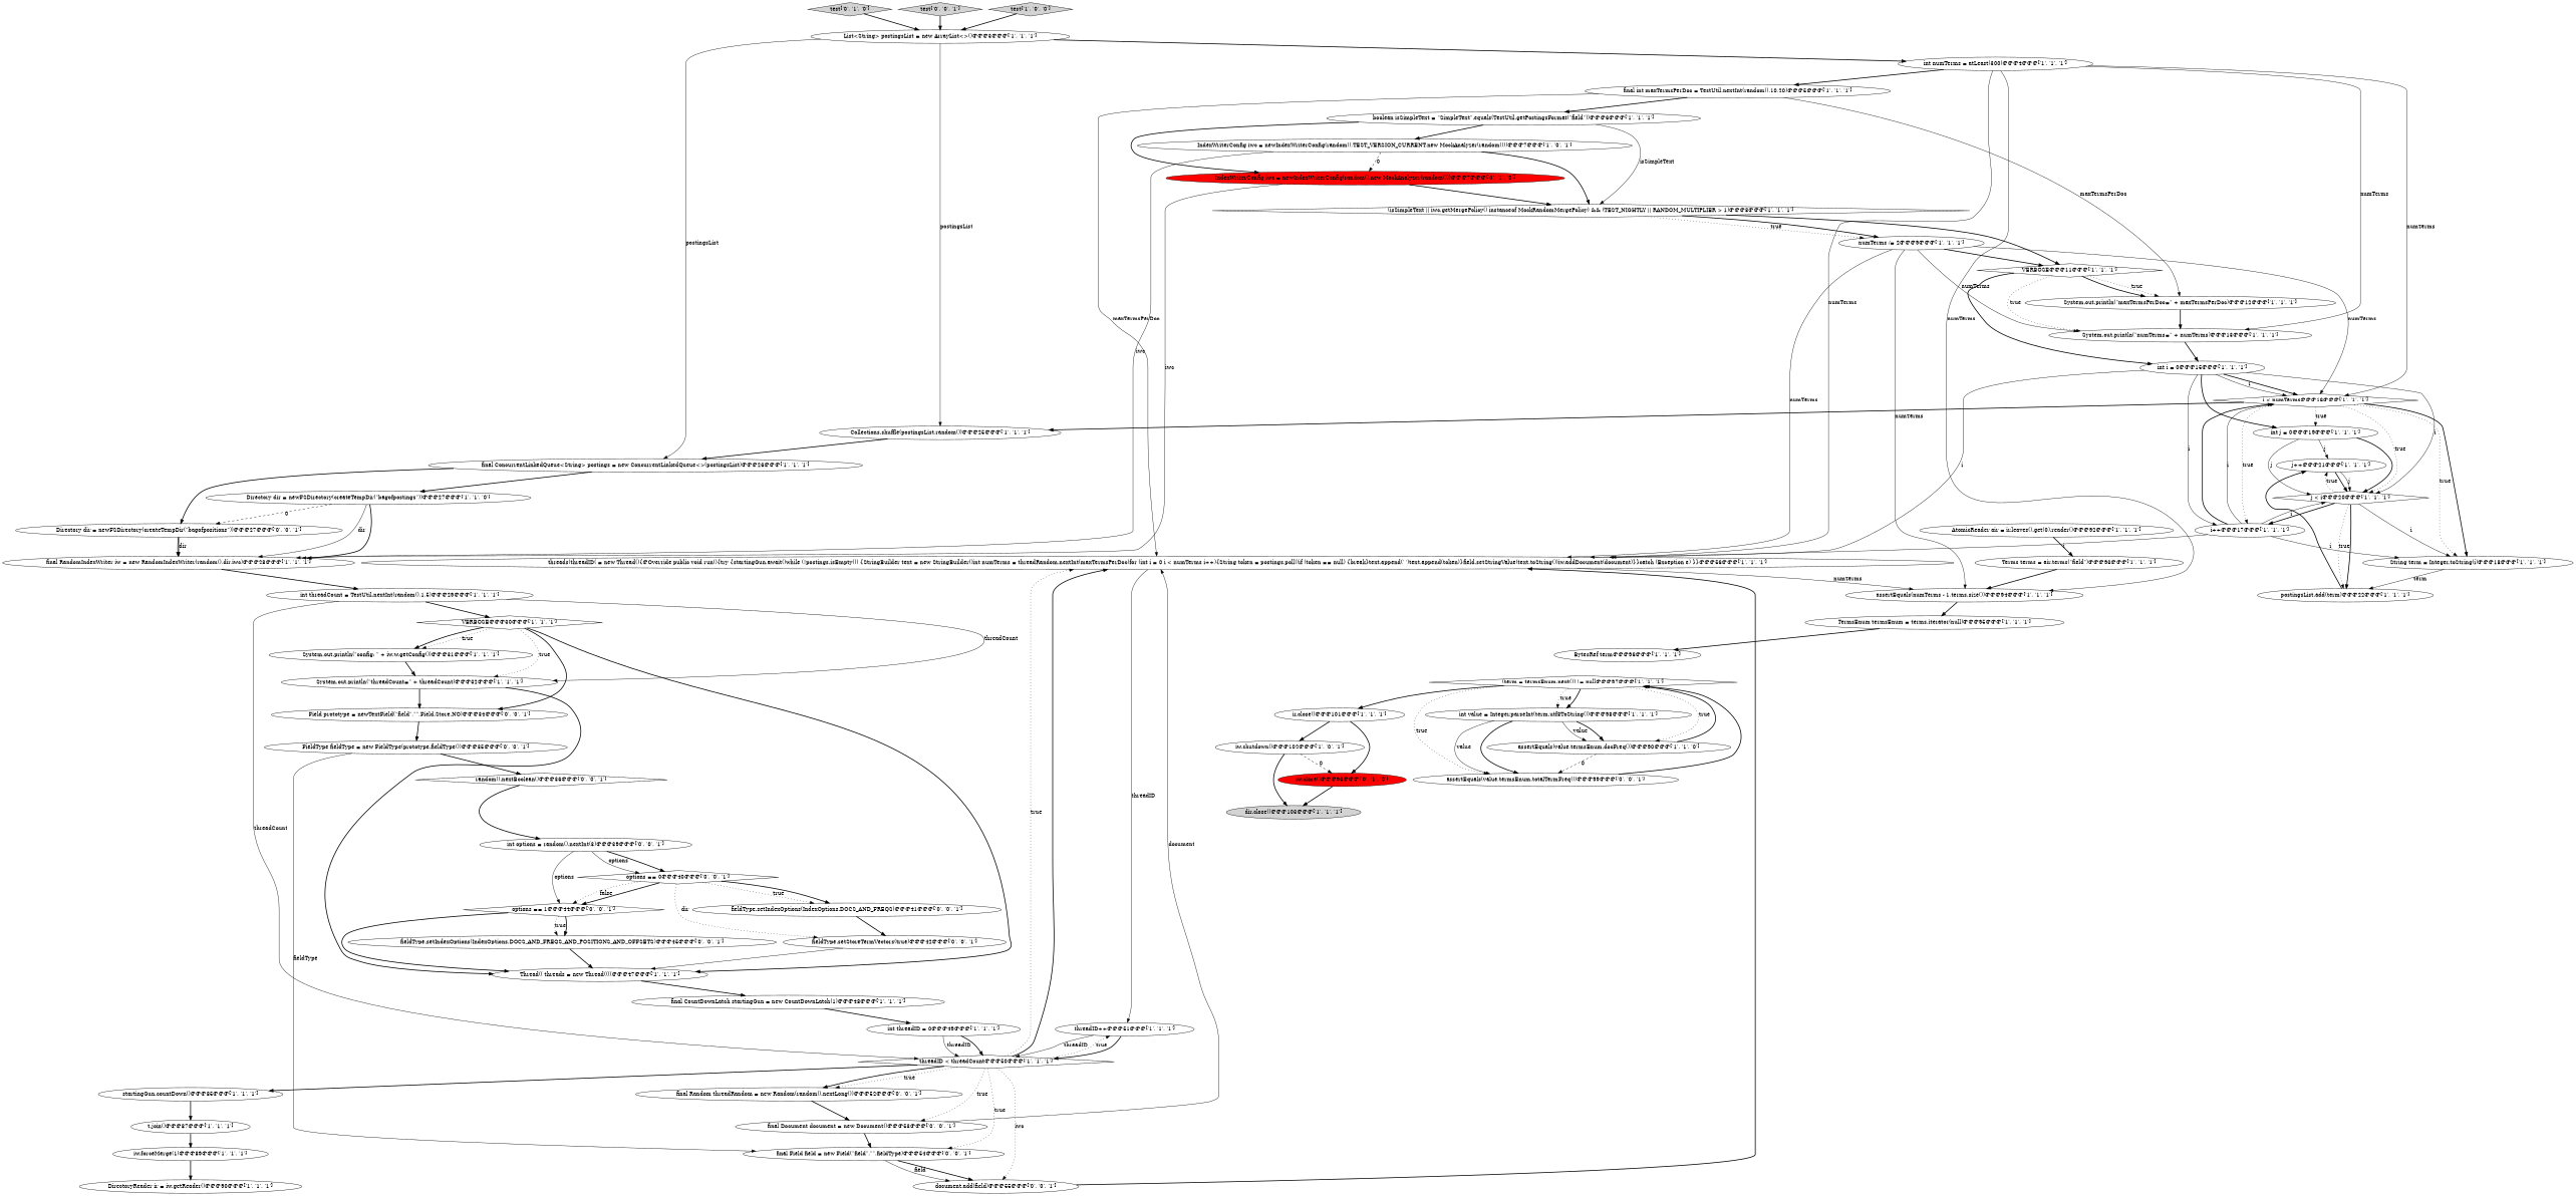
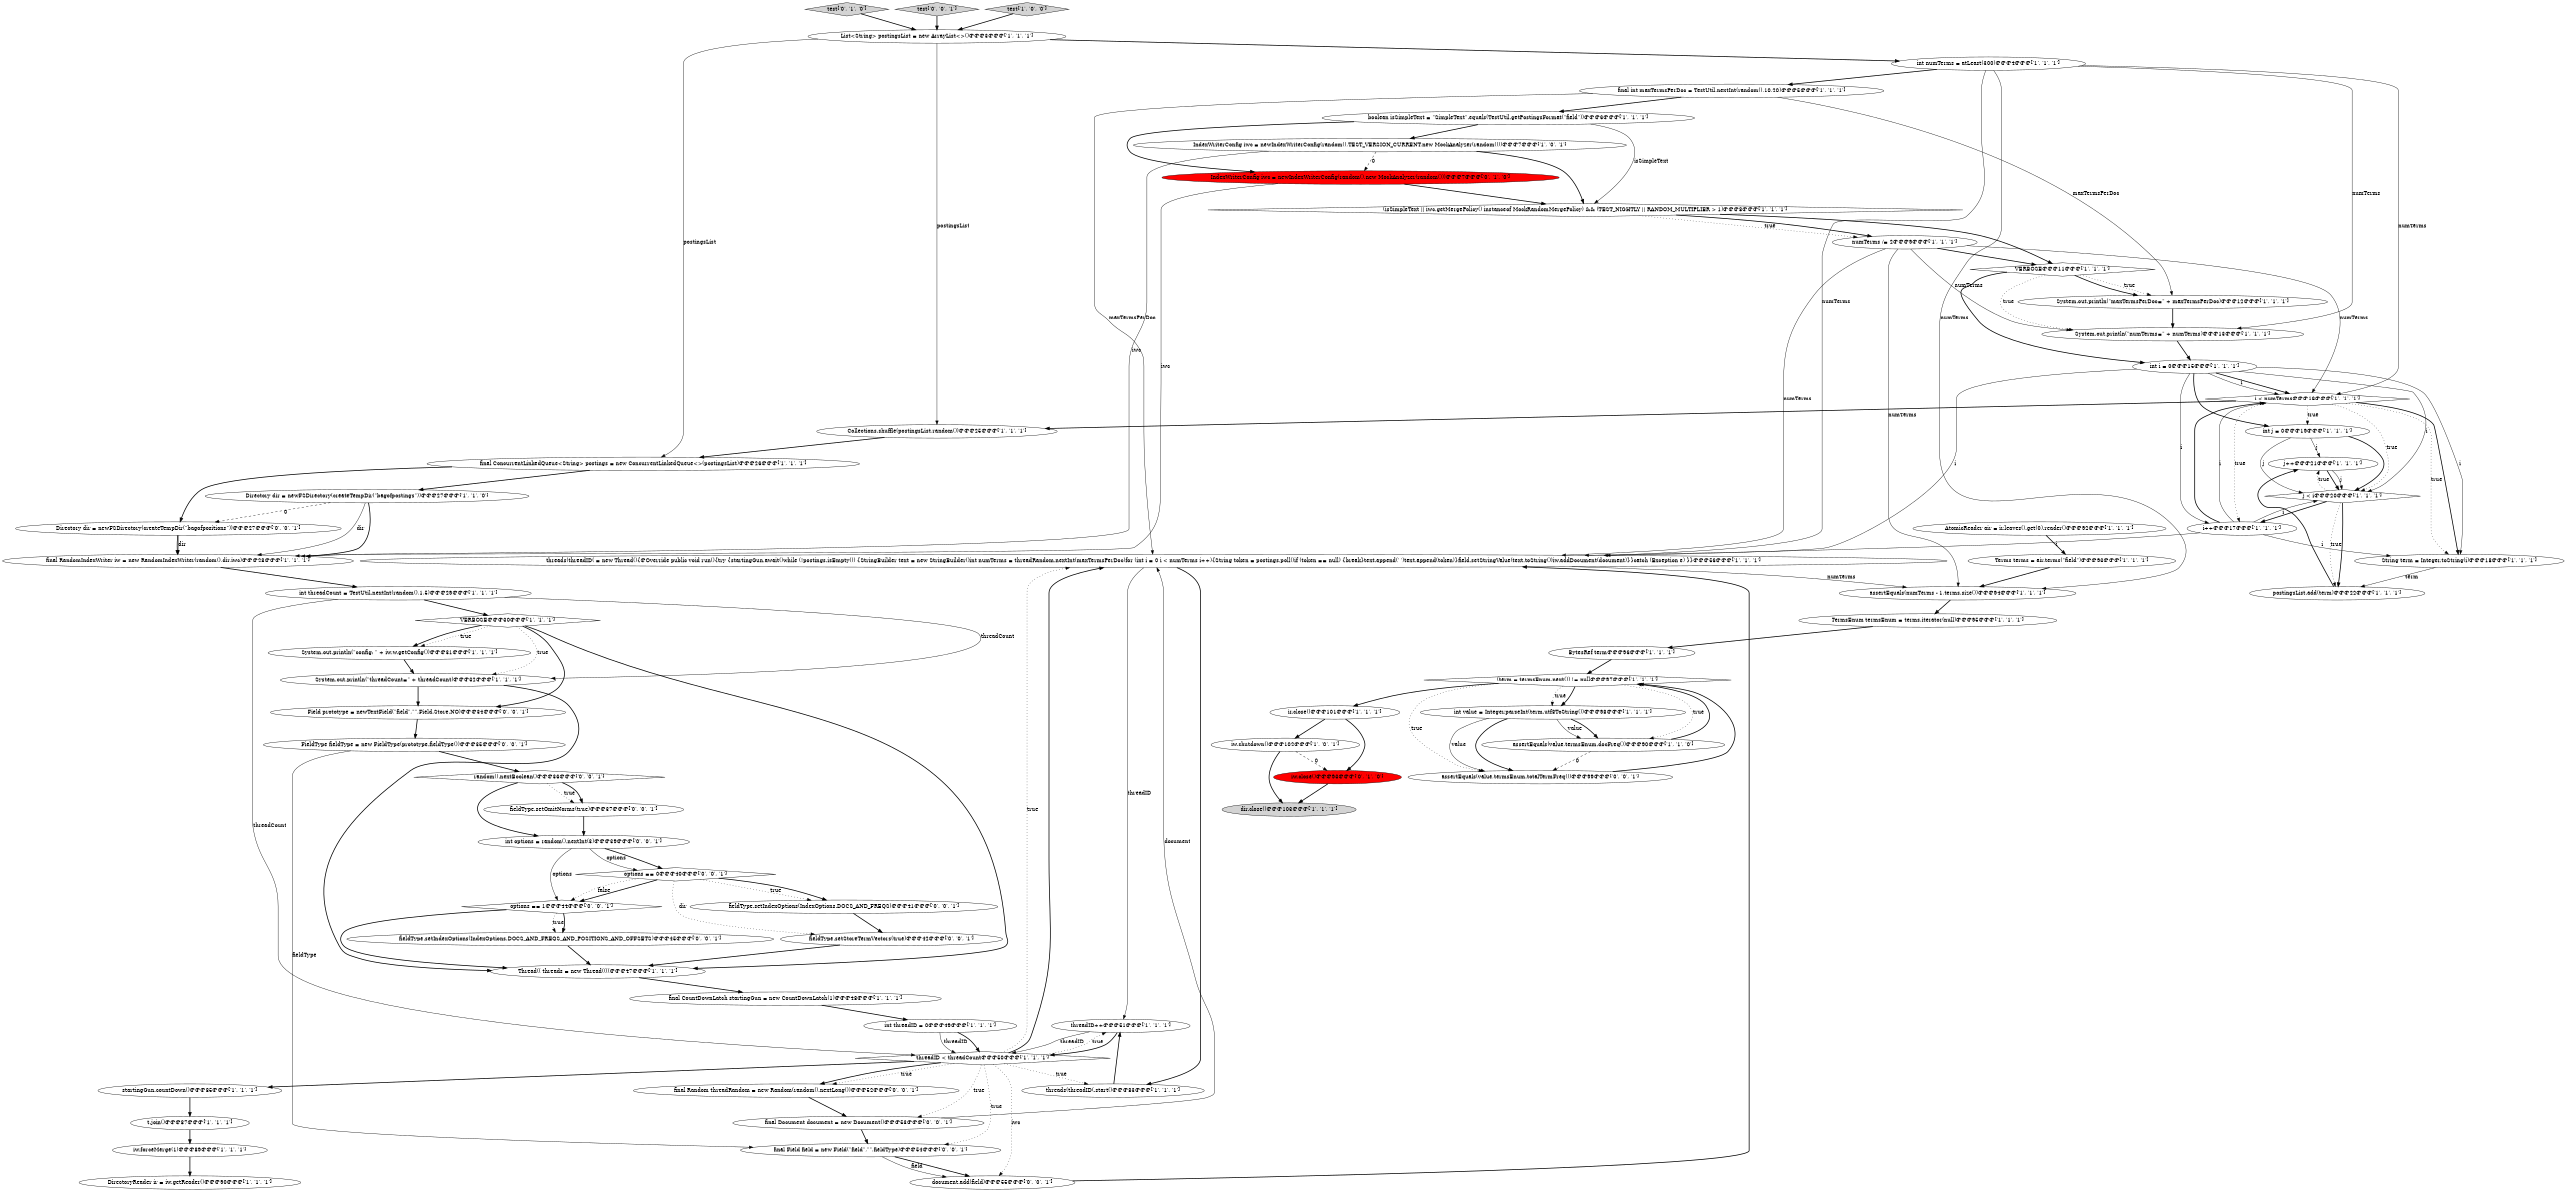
  digraph {
    node [fillcolor=white shape=ellipse style=filled]
    edge [style=bold]
    n1 [fillcolor=red label="iw.close()@@@93@@@['0', '1', '0']"]
    n2 [fillcolor=lightgray label="dir.close()@@@103@@@['1', '1', '1']"]
    n3 [label="final Field field = new Field(\"field\",\"\",fieldType)@@@54@@@['0', '0', '1']"]
    n4 [label="document.add(field)@@@55@@@['0', '0', '1']"]
    n5 [label="threads(threadID( = new Thread(){@Override public void run(){try {startingGun.await()while (!postings.isEmpty()) {StringBuilder text = new StringBuilder()int numTerms = threadRandom.nextInt(maxTermsPerDoc)for (int i = 0 i < numTerms i++){String token = postings.poll()if (token == null) {break}text.append(' ')text.append(token)}field.setStringValue(text.toString())iw.addDocument(document)}}catch (Exception e) }}@@@56@@@['1', '1', '1']"]
    n6 [label="VERBOSE@@@30@@@['1', '1', '1']" shape=diamond]
    n7 [label="System.out.println(\"threadCount=\" + threadCount)@@@32@@@['1', '1', '1']"]
    n8 [label="Field prototype = newTextField(\"field\",\"\",Field.Store.NO)@@@34@@@['0', '0', '1']"]
    n9 [label="System.out.println(\"config: \" + iw.w.getConfig())@@@31@@@['1', '1', '1']"]
    n10 [label="Thread(( threads = new Thread((((@@@47@@@['1', '1', '1']"]
    n11 [label="FieldType fieldType = new FieldType(prototype.fieldType())@@@35@@@['0', '0', '1']"]
    n12 [label="final CountDownLatch startingGun = new CountDownLatch(1)@@@48@@@['1', '1', '1']"]
    n13 [label="iw.forceMerge(1)@@@89@@@['1', '1', '1']"]
    n14 [label="DirectoryReader ir = iw.getReader()@@@90@@@['1', '1', '1']"]
    n15 [fillcolor=lightgray label="test['0', '1', '0']" shape=diamond]
    n16 [label="List<String> postingsList = new ArrayList<>()@@@3@@@['1', '1', '1']"]
    n17 [label="final ConcurrentLinkedQueue<String> postings = new ConcurrentLinkedQueue<>(postingsList)@@@26@@@['1', '1', '1']"]
    n18 [label="int numTerms = atLeast(300)@@@4@@@['1', '1', '1']"]
    n19 [label="Collections.shuffle(postingsList,random())@@@25@@@['1', '1', '1']"]
    n20 [label="Directory dir = newFSDirectory(createTempDir(\"bagofpositions\"))@@@27@@@['0', '0', '1']"]
    n21 [label="Directory dir = newFSDirectory(createTempDir(\"bagofpostings\"))@@@27@@@['1', '1', '0']"]
    n22 [label="final RandomIndexWriter iw = new RandomIndexWriter(random(),dir,iwc)@@@28@@@['1', '1', '1']"]
    n23 [fillcolor=lightgray label="test['0', '0', '1']" shape=diamond]
    n24 [label="fieldType.setIndexOptions(IndexOptions.DOCS_AND_FREQS)@@@41@@@['0', '0', '1']"]
    n25 [label="fieldType.setStoreTermVectors(true)@@@42@@@['0', '0', '1']"]
    n26 [label="threadID++@@@51@@@['1', '1', '1']"]
    n27 [label="threadID < threadCount@@@50@@@['1', '1', '1']" shape=diamond]
+   n28 [label="threads(threadID(.start()@@@83@@@['1', '1', '1']"]
    n29 [label="final Document document = new Document()@@@53@@@['0', '0', '1']"]
    n30 [label="startingGun.countDown()@@@85@@@['1', '1', '1']"]
    n31 [label="final Random threadRandom = new Random(random().nextLong())@@@52@@@['0', '0', '1']"]
    n32 [label="int j = 0@@@19@@@['1', '1', '1']"]
    n33 [label="j++@@@21@@@['1', '1', '1']"]
    n34 [label="j < i@@@20@@@['1', '1', '1']" shape=diamond]
    n35 [label="i++@@@17@@@['1', '1', '1']"]
    n36 [label="postingsList.add(term)@@@22@@@['1', '1', '1']"]
    n37 [label="int threadID = 0@@@49@@@['1', '1', '1']"]
    n38 [label="int threadCount = TestUtil.nextInt(random(),1,5)@@@29@@@['1', '1', '1']"]
    n39 [label="(term = termsEnum.next()) != null@@@97@@@['1', '1', '1']" shape=diamond]
    n40 [label="assertEquals(value,termsEnum.totalTermFreq())@@@99@@@['0', '0', '1']"]
    n41 [label="ir.close()@@@101@@@['1', '1', '1']"]
    n42 [label="int value = Integer.parseInt(term.utf8ToString())@@@98@@@['1', '1', '1']"]
    n43 [label="assertEquals(value,termsEnum.docFreq())@@@90@@@['1', '1', '0']"]
    n44 [label="iw.shutdown()@@@102@@@['1', '0', '1']"]
    n45 [label="options == 1@@@44@@@['0', '0', '1']" shape=diamond]
    n46 [label="fieldType.setIndexOptions(IndexOptions.DOCS_AND_FREQS_AND_POSITIONS_AND_OFFSETS)@@@45@@@['0', '0', '1']"]
    n47 [label="int options = random().nextInt(3)@@@39@@@['0', '0', '1']"]
    n48 [label="options == 0@@@40@@@['0', '0', '1']" shape=diamond]
    n49 [label="assertEquals(numTerms - 1,terms.size())@@@94@@@['1', '1', '1']"]
    n50 [label="i < numTerms@@@16@@@['1', '1', '1']" shape=diamond]
    n51 [label="System.out.println(\"numTerms=\" + numTerms)@@@13@@@['1', '1', '1']"]
    n52 [label="final int maxTermsPerDoc = TestUtil.nextInt(random(),10,20)@@@5@@@['1', '1', '1']"]
    n53 [label="TermsEnum termsEnum = terms.iterator(null)@@@95@@@['1', '1', '1']"]
    n54 [label="String term = Integer.toString(i)@@@18@@@['1', '1', '1']"]
    n55 [label="int i = 0@@@15@@@['1', '1', '1']"]
    n56 [label="boolean isSimpleText = \"SimpleText\".equals(TestUtil.getPostingsFormat(\"field\"))@@@6@@@['1', '1', '1']"]
    n57 [label="System.out.println(\"maxTermsPerDoc=\" + maxTermsPerDoc)@@@12@@@['1', '1', '1']"]
    n58 [label="numTerms /= 2@@@9@@@['1', '1', '1']"]
    n59 [label="VERBOSE@@@11@@@['1', '1', '1']" shape=diamond]
    n60 [label="random().nextBoolean()@@@36@@@['0', '0', '1']" shape=diamond]
+   n61 [label="fieldType.setOmitNorms(true)@@@37@@@['0', '0', '1']"]
    n62 [label="BytesRef term@@@96@@@['1', '1', '1']"]
    n63 [label="AtomicReader air = ir.leaves().get(0).reader()@@@92@@@['1', '1', '1']"]
    n64 [label="Terms terms = air.terms(\"field\")@@@93@@@['1', '1', '1']"]
    n65 [label="t.join()@@@87@@@['1', '1', '1']"]
    n66 [fillcolor=lightgray label="test['1', '0', '0']" shape=diamond]
    n67 [fillcolor=red label="IndexWriterConfig iwc = newIndexWriterConfig(random(),new MockAnalyzer(random()))@@@7@@@['0', '1', '0']"]
    n68 [label="(isSimpleText || iwc.getMergePolicy() instanceof MockRandomMergePolicy) && (TEST_NIGHTLY || RANDOM_MULTIPLIER > 1)@@@8@@@['1', '1', '1']" shape=diamond]
    n69 [label="IndexWriterConfig iwc = newIndexWriterConfig(random(),TEST_VERSION_CURRENT,new MockAnalyzer(random()))@@@7@@@['1', '0', '1']"]
    n1 -> n2
    n3 -> n4
    n3 -> n4 [label=field style=solid]
    n4 -> n5
    n5 -> n26 [label=threadID style=solid]
+   n5 -> n28
    n5 -> n49 [label=numTerms style=solid]
    n6 -> n7 [label=true style=dotted]
    n6 -> n8
    n6 -> n9 [label=true style=dotted]
    n6 -> n9
    n6 -> n10
    n7 -> n8
    n7 -> n10
    n8 -> n11
    n9 -> n7
    n10 -> n12
    n11 -> n3 [label=fieldType style=solid]
    n11 -> n60
    n12 -> n37
    n13 -> n14
    n15 -> n16
    n16 -> n17 [label=postingsList style=solid]
    n16 -> n18
    n16 -> n19 [label=postingsList style=solid]
    n17 -> n20
    n17 -> n21
    n18 -> n5 [label=numTerms style=solid]
    n18 -> n49 [label=numTerms style=solid]
    n18 -> n50 [label=numTerms style=solid]
    n18 -> n51 [label=numTerms style=solid]
    n18 -> n52
    n19 -> n17
    n20 -> n22 [label=dir style=solid]
    n20 -> n22
    n21 -> n20 [label=0 style=dashed]
    n21 -> n22
    n21 -> n22 [label=dir style=solid]
    n22 -> n38
    n23 -> n16
    n24 -> n25
-   n25 -> n10 [style=solid]
+   n25 -> n10
    n26 -> n27
    n26 -> n27 [label=threadID style=solid]
    n27 -> n3 [label=true style=dotted]
    n27 -> n4 [label=iwc style=dotted]
    n27 -> n5 [label=true style=dotted]
    n27 -> n5
    n27 -> n26 [label=true style=dotted]
+   n27 -> n28 [label=true style=dotted]
    n27 -> n29 [label=true style=dotted]
    n27 -> n30
    n27 -> n31 [label=true style=dotted]
    n27 -> n31
+   n28 -> n26
    n29 -> n3
    n29 -> n5 [label=document style=solid]
    n30 -> n65
    n31 -> n29
    n32 -> n33 [label=j style=solid]
    n32 -> n34
    n32 -> n34 [label=j style=solid]
    n33 -> n34
    n33 -> n34 [label=j style=solid]
    n34 -> n33 [label=true style=dotted]
    n34 -> n35
    n34 -> n36 [label=true style=dotted]
    n34 -> n36
    n35 -> n5 [label=i style=solid]
    n35 -> n34 [label=i style=solid]
    n35 -> n50
    n35 -> n50 [label=i style=solid]
    n35 -> n54 [label=i style=solid]
    n36 -> n33
    n37 -> n27
    n37 -> n27 [label=threadID style=solid]
    n38 -> n6
    n38 -> n7 [label=threadCount style=solid]
    n38 -> n27 [label=threadCount style=solid]
    n39 -> n40 [label=true style=dotted]
    n39 -> n41
    n39 -> n42
    n39 -> n42 [label=true style=dotted]
    n39 -> n43 [label=true style=dotted]
    n40 -> n39
    n41 -> n1
    n41 -> n44
    n42 -> n40 [label=value style=solid]
    n42 -> n40
    n42 -> n43
    n42 -> n43 [label=value style=solid]
    n43 -> n39
    n43 -> n40 [label=0 style=dashed]
    n44 -> n1 [label=0 style=dashed]
    n44 -> n2
    n45 -> n10
    n45 -> n46 [label=true style=dotted]
    n45 -> n46
    n46 -> n10
    n47 -> n45 [label=options style=solid]
    n47 -> n48 [label=options style=solid]
    n47 -> n48
    n48 -> n24 [label=true style=dotted]
    n48 -> n24
    n48 -> n25 [label=dir style=dotted]
    n48 -> n45
    n48 -> n45 [label=false style=dotted]
    n49 -> n53
    n50 -> n19
    n50 -> n32 [label=true style=dotted]
    n50 -> n34 [label=true style=dotted]
    n50 -> n35 [label=true style=dotted]
    n50 -> n54 [label=true style=dotted]
    n50 -> n54
    n51 -> n55
    n52 -> n5 [label=maxTermsPerDoc style=solid]
    n52 -> n56
    n52 -> n57 [label=maxTermsPerDoc style=solid]
    n53 -> n62
    n54 -> n36 [label=term style=solid]
    n55 -> n5 [label=i style=solid]
    n55 -> n32
    n55 -> n34 [label=i style=solid]
    n55 -> n35 [label=i style=solid]
    n55 -> n50
    n55 -> n50 [label=i style=solid]
-   n34 -> n54 [label=i style=solid]
+   n55 -> n54 [label=i style=solid]
    n56 -> n67
    n56 -> n68 [label=isSimpleText style=solid]
    n56 -> n69
    n57 -> n51
    n58 -> n5 [label=numTerms style=solid]
    n58 -> n49 [label=numTerms style=solid]
    n58 -> n50 [label=numTerms style=solid]
    n58 -> n51 [label=numTerms style=solid]
    n58 -> n59
    n59 -> n51 [label=true style=dotted]
    n59 -> n55
    n59 -> n57 [label=true style=dotted]
    n59 -> n57
    n60 -> n47
+   n60 -> n61 [label=true style=dotted]
+   n60 -> n61
+   n61 -> n47
+   n62 -> n39
    n63 -> n64
    n64 -> n49
    n65 -> n13
    n66 -> n16
    n67 -> n22 [label=iwc style=solid]
    n67 -> n68
    n68 -> n58 [label=true style=dotted]
    n68 -> n58
    n68 -> n59
    n69 -> n22 [label=iwc style=solid]
    n69 -> n67 [label=0 style=dashed]
    n69 -> n68
  }
